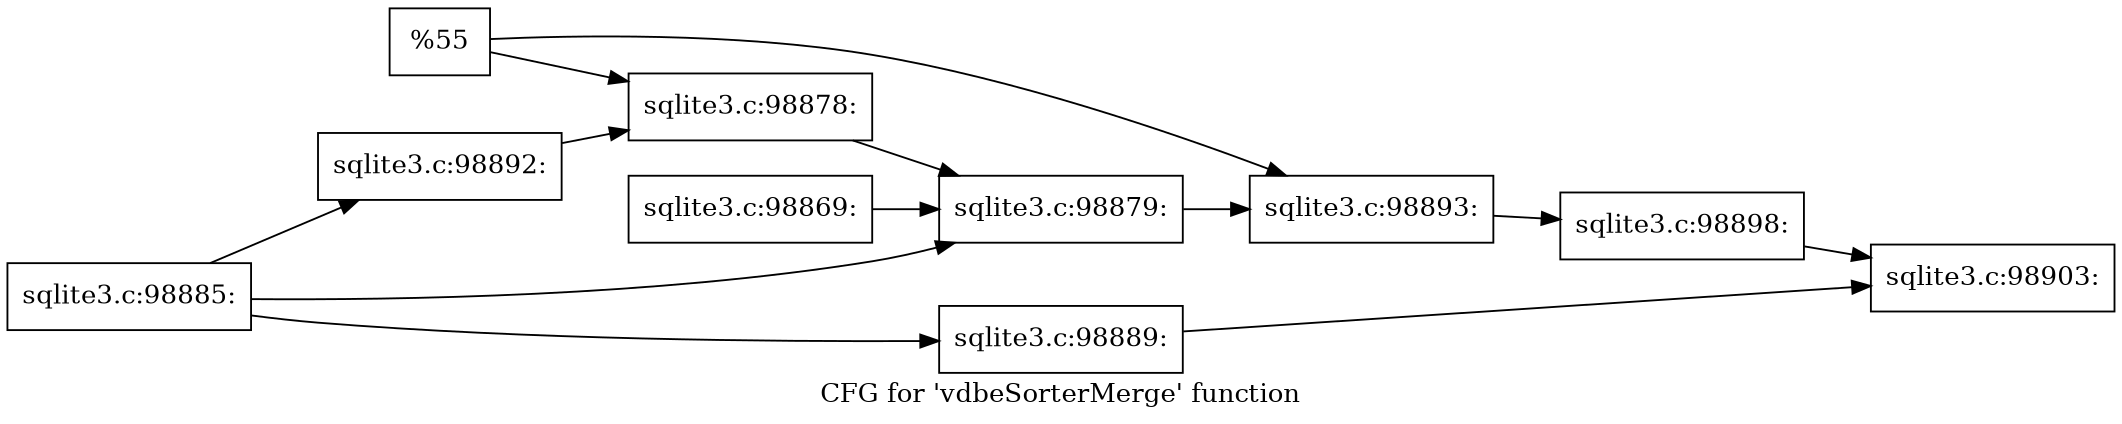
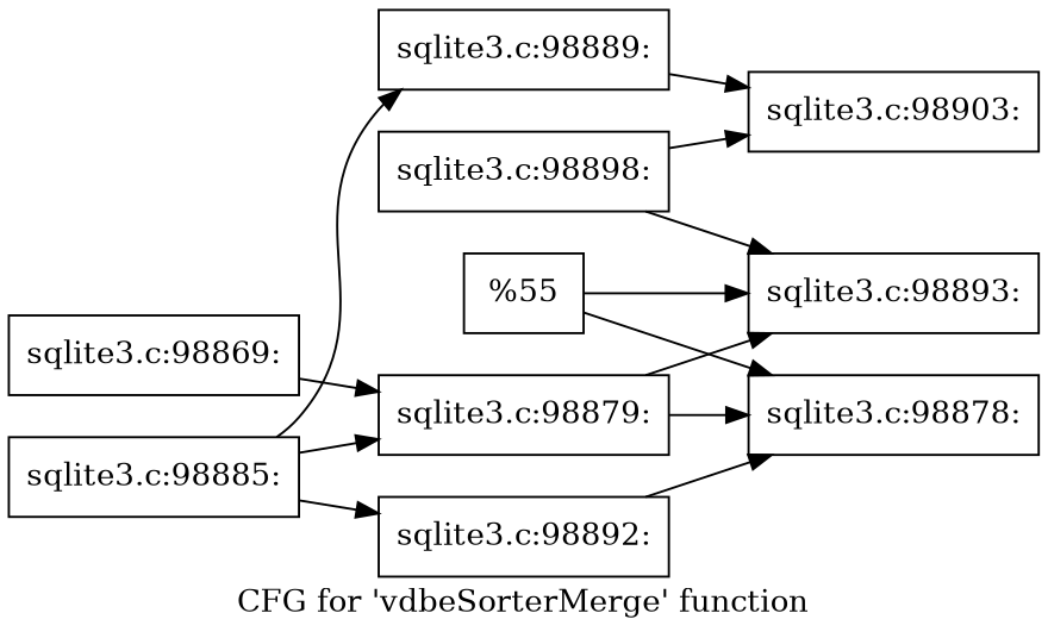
  digraph {
    label="CFG for 'vdbeSorterMerge' function"
    rankdir=LR
    node [shape=record]
    n1 [label="{sqlite3.c:98869:}"]
    n2 [label="{sqlite3.c:98879:}"]
    n3 [label="{sqlite3.c:98893:}"]
    n4 [label="{sqlite3.c:98885:}"]
    n5 [label="{sqlite3.c:98889:}"]
    n6 [label="{sqlite3.c:98892:}"]
    n7 [label="{sqlite3.c:98898:}"]
    n8 [label="{sqlite3.c:98903:}"]
    n9 [label="{sqlite3.c:98878:}"]
    n10 [label="{%55}"]
    n1 -> n2
    n2 -> n3
-   n3 -> n7
+   n7 -> n3
    n4 -> n2
    n4 -> n5
    n4 -> n6
    n5 -> n8
    n6 -> n9
    n7 -> n8
-   n9 -> n2
+   n2 -> n9
    n10 -> n3
    n10 -> n9
  }
